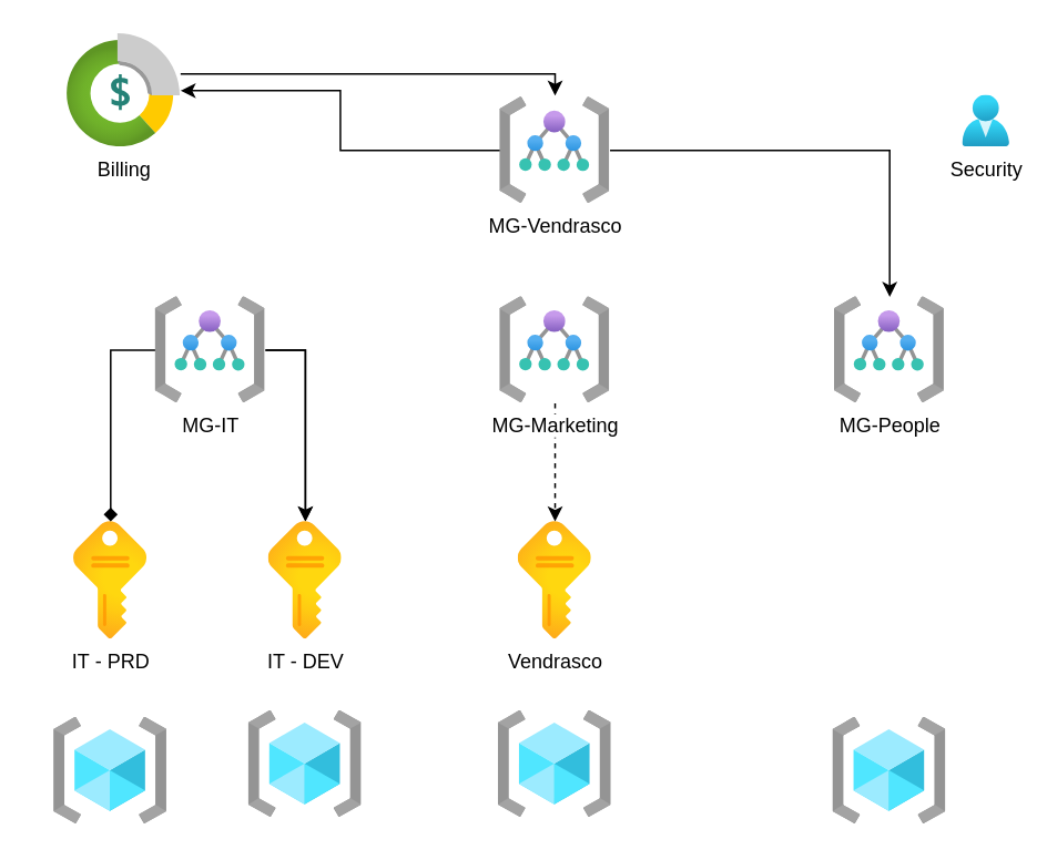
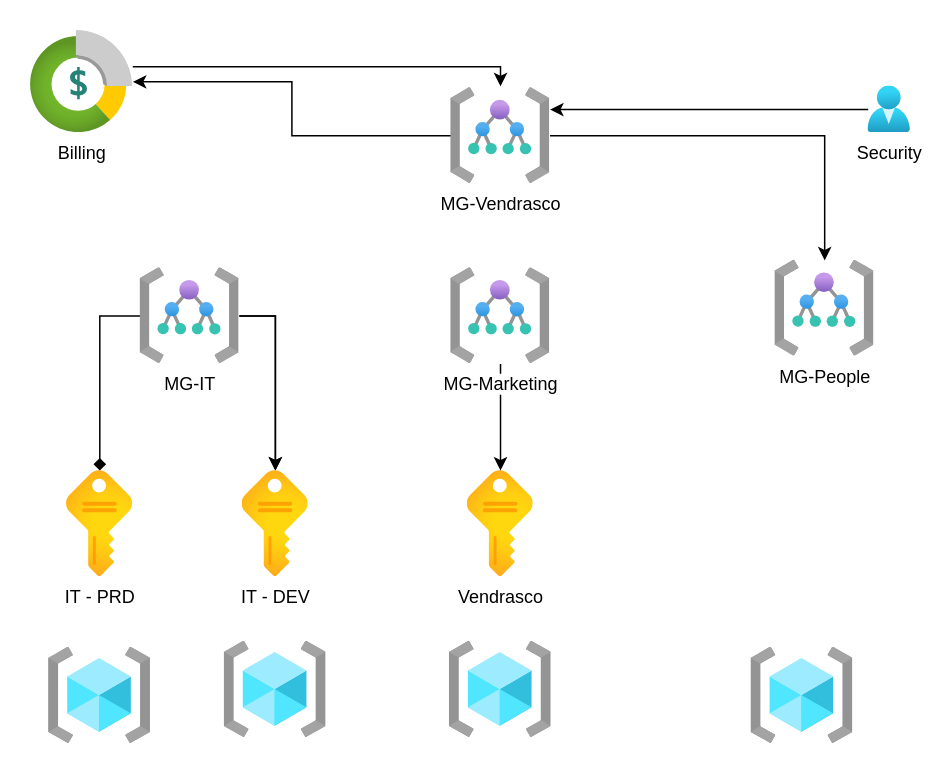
  <mxCell id="0" />
  <mxCell id="1" parent="0" />
  <mxCell id="2" style="edgeStyle=orthogonalEdgeStyle;rounded=0;orthogonalLoop=1;jettySize=auto;html=1;" edge="1" parent="1" source="4" target="8"><mxGeometry relative="1" as="geometry" /></mxCell>
  <mxCell id="3" style="edgeStyle=orthogonalEdgeStyle;rounded=0;orthogonalLoop=1;jettySize=auto;html=1;" edge="1" parent="1" source="4" target="17"><mxGeometry relative="1" as="geometry" /></mxCell>
  <mxCell id="4" value="MG-Vendrasco" style="aspect=fixed;html=1;points=[];align=center;image;fontSize=12;image=img/lib/azure2/general/Management_Groups.svg;" vertex="1" parent="1"><mxGeometry x="300" y="58" width="66" height="64" as="geometry" /></mxCell>
  <mxCell id="5" value="IT&amp;nbsp;- PRD" style="aspect=fixed;html=1;points=[];align=center;image;fontSize=12;image=img/lib/azure2/general/Subscriptions.svg;" vertex="1" parent="1"><mxGeometry x="44" y="313" width="44" height="71" as="geometry" /></mxCell>
  <mxCell id="6" value="Vendrasco" style="aspect=fixed;html=1;points=[];align=center;image;fontSize=12;image=img/lib/azure2/general/Subscriptions.svg;" vertex="1" parent="1"><mxGeometry x="311" y="313" width="44" height="71" as="geometry" /></mxCell>
  <mxCell id="7" style="edgeStyle=orthogonalEdgeStyle;rounded=0;orthogonalLoop=1;jettySize=auto;html=1;" edge="1" parent="1" source="8"><mxGeometry x="-0.012" y="-17" relative="1" as="geometry"><mxPoint x="333" y="57" as="targetPoint" /><Array as="points"><mxPoint x="88" y="44" /><mxPoint x="321" y="44" /></Array><mxPoint as="offset" /></mxGeometry></mxCell>
- <mxCell id="8" value="Billing" style="aspect=fixed;html=1;points=[];align=center;image;fontSize=12;image=img/lib/azure2/general/Cost_Management_and_Billing.svg;" vertex="1" parent="1"><mxGeometry x="40" y="20" width="68" height="68" as="geometry" /></mxCell>
+ <mxCell id="8" value="Billing" style="aspect=fixed;html=1;points=[];align=center;image;fontSize=12;image=img/lib/azure2/general/Cost_Management_and_Billing.svg;" vertex="1" parent="1"><mxGeometry x="20" width="68" height="68" as="geometry" y="20" /></mxCell>
+ <mxCell id="9" style="edgeStyle=orthogonalEdgeStyle;rounded=0;orthogonalLoop=1;jettySize=auto;html=1;" edge="1" parent="1" source="10" target="4"><mxGeometry relative="1" as="geometry"><Array as="points"><mxPoint x="585" y="79" /></Array></mxGeometry></mxCell>
  <mxCell id="10" value="Security" style="aspect=fixed;html=1;points=[];align=center;image;fontSize=12;image=img/lib/azure2/identity/Users.svg;" vertex="1" parent="1"><mxGeometry x="578" y="57" width="28.34" height="31" as="geometry" /></mxCell>
  <mxCell id="11" style="edgeStyle=orthogonalEdgeStyle;rounded=0;orthogonalLoop=1;jettySize=auto;html=1;endArrow=diamond;" edge="1" parent="1" source="14" target="5"><mxGeometry relative="1" as="geometry" /></mxCell>
  <mxCell id="12" style="edgeStyle=orthogonalEdgeStyle;rounded=0;orthogonalLoop=1;jettySize=auto;html=1;" edge="1" parent="1" source="14" target="18"><mxGeometry relative="1" as="geometry" /></mxCell>
  <mxCell id="13" value="" style="edgeStyle=orthogonalEdgeStyle;rounded=0;orthogonalLoop=1;jettySize=auto;html=1;" edge="1" parent="1" source="14" target="18"><mxGeometry relative="1" as="geometry" /></mxCell>
  <mxCell id="14" value="MG-IT" style="aspect=fixed;html=1;points=[];align=center;image;fontSize=12;image=img/lib/azure2/general/Management_Groups.svg;" vertex="1" parent="1"><mxGeometry x="93" y="178" width="66" height="64" as="geometry" /></mxCell>
- <mxCell id="15" style="edgeStyle=orthogonalEdgeStyle;rounded=0;orthogonalLoop=1;jettySize=auto;html=1;dashed=1;" edge="1" parent="1" source="16" target="6"><mxGeometry relative="1" as="geometry" /></mxCell>
+ <mxCell id="15" style="edgeStyle=orthogonalEdgeStyle;rounded=0;orthogonalLoop=1;jettySize=auto;html=1;" edge="1" parent="1" source="16" target="6"><mxGeometry relative="1" as="geometry" /></mxCell>
  <mxCell id="16" value="MG-Marketing" style="aspect=fixed;html=1;points=[];align=center;image;fontSize=12;image=img/lib/azure2/general/Management_Groups.svg;" vertex="1" parent="1"><mxGeometry x="300" y="178" width="66" height="64" as="geometry" /></mxCell>
- <mxCell id="17" value="MG-People" style="aspect=fixed;html=1;points=[];align=center;image;fontSize=12;image=img/lib/azure2/general/Management_Groups.svg;" vertex="1" parent="1"><mxGeometry x="501" y="178" width="66" height="64" as="geometry" /></mxCell>
+ <mxCell id="17" value="MG-People" style="aspect=fixed;html=1;points=[];align=center;image;fontSize=12;image=img/lib/azure2/general/Management_Groups.svg;" vertex="1" parent="1"><mxGeometry x="516" y="173" width="66" height="64" as="geometry" /></mxCell>
  <mxCell id="18" value="IT - DEV" style="aspect=fixed;html=1;points=[];align=center;image;fontSize=12;image=img/lib/azure2/general/Subscriptions.svg;" vertex="1" parent="1"><mxGeometry x="161" y="313" width="44" height="71" as="geometry" /></mxCell>
  <mxCell id="19" value="" style="aspect=fixed;html=1;points=[];align=center;image;fontSize=12;image=img/lib/azure2/general/Resource_Groups.svg;" vertex="1" parent="1"><mxGeometry x="32" y="431" width="68" height="64" as="geometry" /></mxCell>
  <mxCell id="20" value="" style="aspect=fixed;html=1;points=[];align=center;image;fontSize=12;image=img/lib/azure2/general/Resource_Groups.svg;" vertex="1" parent="1"><mxGeometry x="149" y="427" width="68" height="64" as="geometry" /></mxCell>
  <mxCell id="21" value="" style="aspect=fixed;html=1;points=[];align=center;image;fontSize=12;image=img/lib/azure2/general/Resource_Groups.svg;" vertex="1" parent="1"><mxGeometry x="299" y="427" width="68" height="64" as="geometry" /></mxCell>
  <mxCell id="22" value="" style="aspect=fixed;html=1;points=[];align=center;image;fontSize=12;image=img/lib/azure2/general/Resource_Groups.svg;" vertex="1" parent="1"><mxGeometry x="500" y="431" width="68" height="64" as="geometry" /></mxCell>
